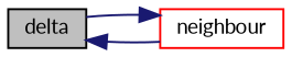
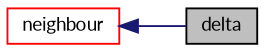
  digraph {
    rankdir=LR
    fontname=Lato
    node [fontname=Lato fontsize=10 shape=record]
    edge [color=midnightblue dir=back fontname=Lato fontsize=10 labelfontname=FreeSans labelfontsize=10 style=solid]
    n1 [color=black fillcolor=grey75 fontcolor=black height=0.2 label=delta style=filled width=0.4]
    n2 [color=red height=0.2 label=neighbour width=0.4]
-   n1 -> n2
    n2 -> n1
  }
